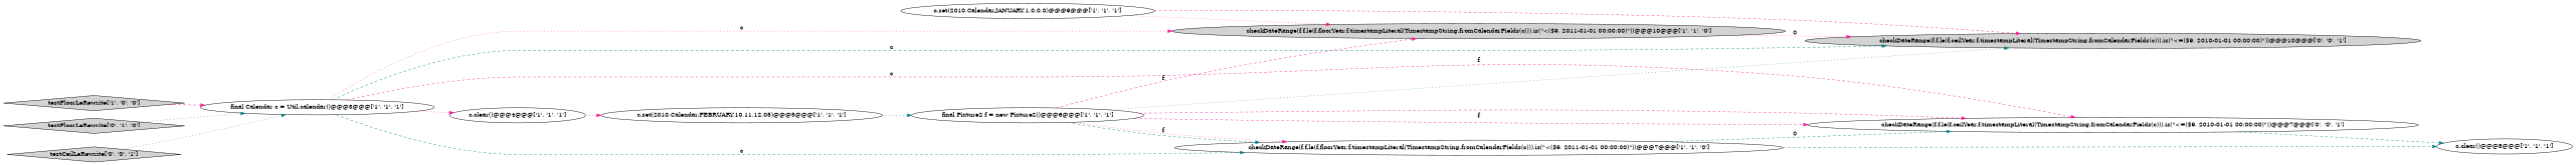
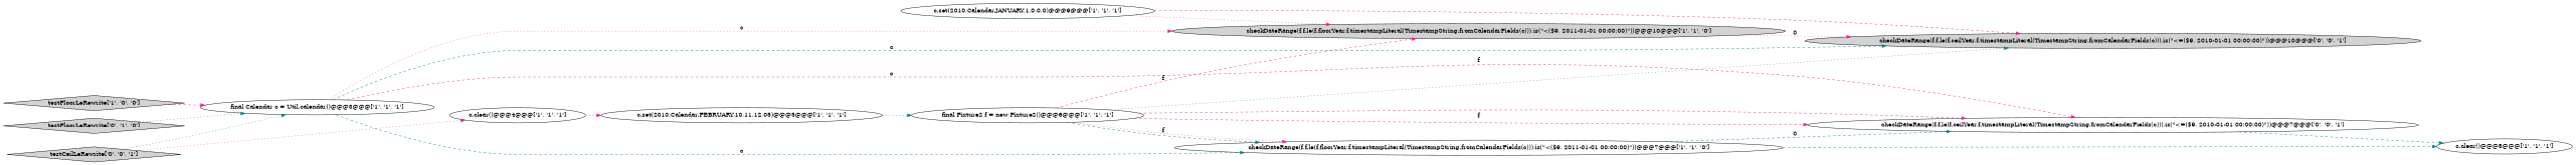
  digraph {
    rankdir=LR
    node [fillcolor=white shape=ellipse style=filled]
    edge [color=deeppink style=dashed]
    n1 [fillcolor=lightgray label="checkDateRange(f,f.le(f.floorYear,f.timestampLiteral(TimestampString.fromCalendarFields(c))),is(\"<($9, 2011-01-01 00:00:00)\"))@@@10@@@['1', '1', '0']"]
    n2 [fillcolor=lightgray label="checkDateRange(f,f.le(f.ceilYear,f.timestampLiteral(TimestampString.fromCalendarFields(c))),is(\"<=($9, 2010-01-01 00:00:00)\"))@@@10@@@['0', '0', '1']"]
    n3 [fillcolor=lightgray label="testFloorLeRewrite['0', '1', '0']" shape=diamond]
    n4 [label="final Calendar c = Util.calendar()@@@3@@@['1', '1', '1']"]
    n5 [label="c.clear()@@@4@@@['1', '1', '1']"]
    n6 [label="checkDateRange(f,f.le(f.floorYear,f.timestampLiteral(TimestampString.fromCalendarFields(c))),is(\"<($9, 2011-01-01 00:00:00)\"))@@@7@@@['1', '1', '0']"]
    n7 [label="checkDateRange(f,f.le(f.ceilYear,f.timestampLiteral(TimestampString.fromCalendarFields(c))),is(\"<=($9, 2010-01-01 00:00:00)\"))@@@7@@@['0', '0', '1']"]
    n8 [label="c.set(2010,Calendar.FEBRUARY,10,11,12,05)@@@5@@@['1', '1', '1']"]
    n9 [label="final Fixture2 f = new Fixture2()@@@6@@@['1', '1', '1']"]
    n10 [label="c.clear()@@@8@@@['1', '1', '1']"]
    n11 [label="c.set(2010,Calendar.JANUARY,1,0,0,0)@@@9@@@['1', '1', '1']"]
    n12 [fillcolor=lightgray label="testCeilLeRewrite['0', '0', '1']" shape=diamond]
    n13 [fillcolor=lightgray label="testFloorLeRewrite['1', '0', '0']" shape=diamond]
    n1 -> n2 [label=0 style=dotted]
    n3 -> n4 [color=teal style=dotted]
    n4 -> n1 [label=c style=dotted]
    n4 -> n2 [color=teal label=c]
-   n4 -> n5 [style=dotted]
+   n12 -> n5 [style=dotted]
    n4 -> n6 [color=teal label=c]
    n4 -> n7 [label=c]
    n5 -> n8 [style=dotted]
    n6 -> n7 [color=teal label=0]
    n6 -> n10 [color=teal]
    n7 -> n10 [color=teal]
    n8 -> n9 [color=teal style=dotted]
    n9 -> n1 [label=f]
    n9 -> n2 [color=teal label=f style=dotted]
    n9 -> n6 [label=f style=dotted]
    n9 -> n6 [color=teal]
    n9 -> n7 [label=f]
    n9 -> n7
    n11 -> n1 [style=dotted]
    n11 -> n2
    n12 -> n4 [color=teal style=dotted]
    n13 -> n4
  }
